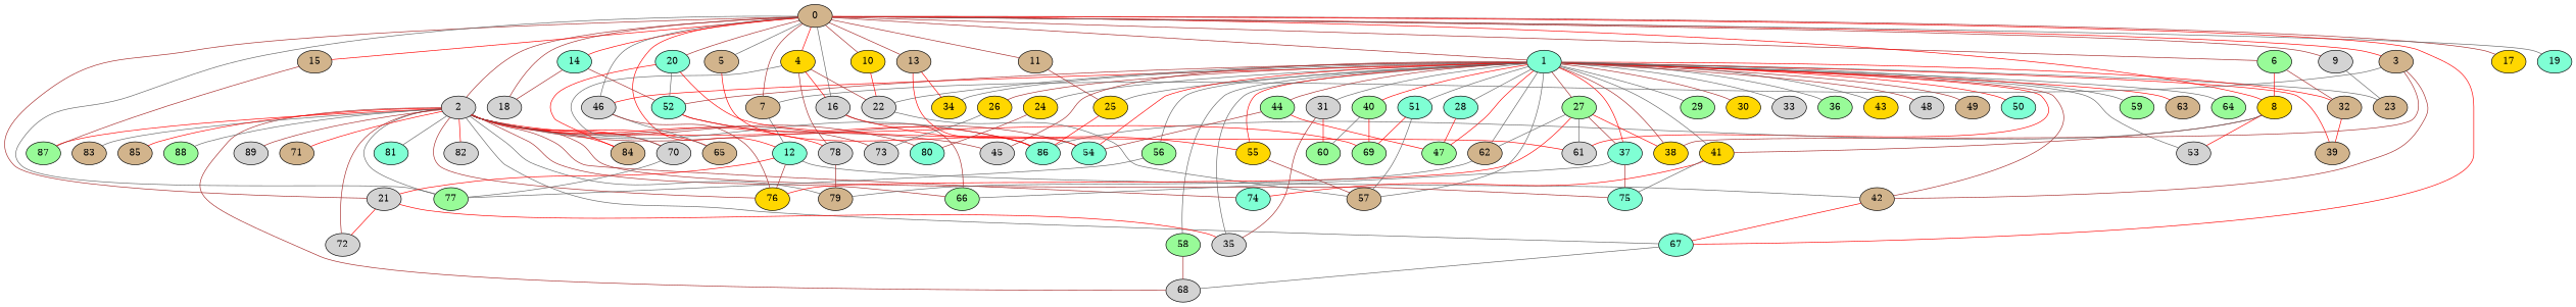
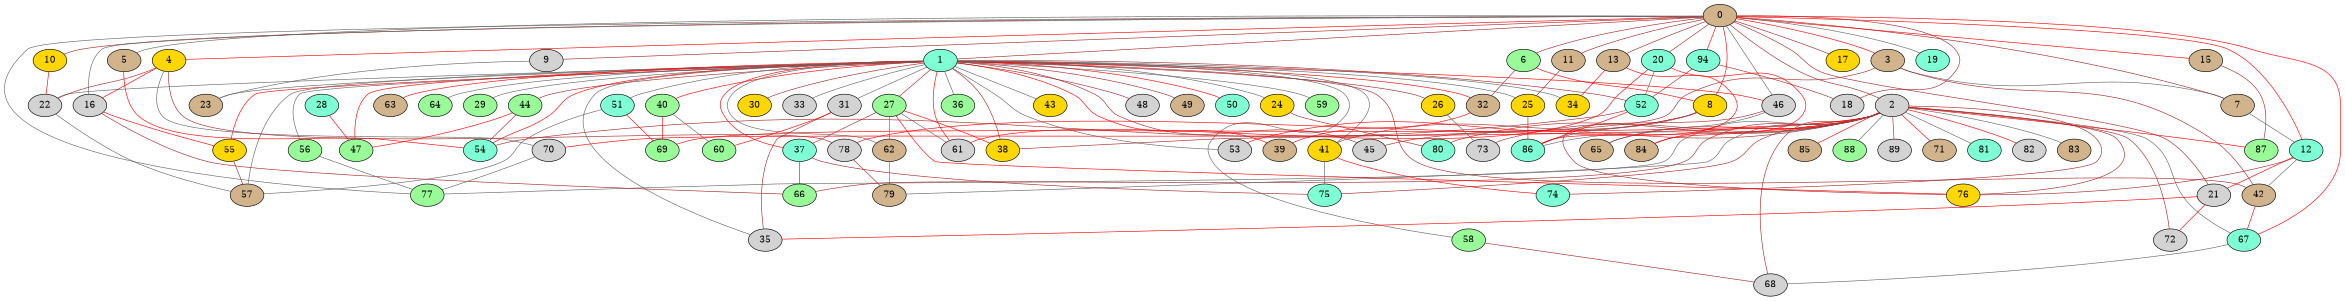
  graph {
    node [fillcolor=tan style=filled]
    edge [color=brown]
    1 [fillcolor=aquamarine]
    0
    2 [fillcolor=lightgrey]
    3
    4 [fillcolor=gold]
    5
    6 [fillcolor=palegreen]
    7
    8 [fillcolor=gold]
    9 [fillcolor=lightgrey]
    10 [fillcolor=gold]
    11
    12 [fillcolor=aquamarine]
    13
-   14 [fillcolor=aquamarine]
+   14 [fillcolor=aquamarine label=94]
    15
    16 [fillcolor=lightgrey]
    17 [fillcolor=gold]
    18 [fillcolor=lightgrey]
    19 [fillcolor=aquamarine]
    20 [fillcolor=aquamarine]
    21 [fillcolor=lightgrey]
    46 [fillcolor=lightgrey]
    77 [fillcolor=palegreen]
    67 [fillcolor=aquamarine]
    22 [fillcolor=lightgrey]
    23
    24 [fillcolor=gold]
    25 [fillcolor=gold]
    26 [fillcolor=gold]
    27 [fillcolor=palegreen]
    28 [fillcolor=aquamarine]
    29 [fillcolor=palegreen]
    30 [fillcolor=gold]
    31 [fillcolor=lightgrey]
    32
    33 [fillcolor=lightgrey]
    34 [fillcolor=gold]
    35 [fillcolor=lightgrey]
    36 [fillcolor=palegreen]
    37 [fillcolor=aquamarine]
    38 [fillcolor=gold]
    39
    40 [fillcolor=palegreen]
    41 [fillcolor=gold]
    42
    43 [fillcolor=gold]
    44 [fillcolor=palegreen]
    45 [fillcolor=lightgrey]
    47 [fillcolor=palegreen]
    48 [fillcolor=lightgrey]
    49
    50 [fillcolor=aquamarine]
    51 [fillcolor=aquamarine]
    52 [fillcolor=aquamarine]
    53 [fillcolor=lightgrey]
    54 [fillcolor=aquamarine]
    55 [fillcolor=gold]
    56 [fillcolor=palegreen]
    57
    58 [fillcolor=palegreen]
    59 [fillcolor=palegreen]
    61 [fillcolor=lightgrey]
    62
    63
    64 [fillcolor=palegreen]
    65
    66 [fillcolor=palegreen]
    68 [fillcolor=lightgrey]
    69 [fillcolor=palegreen]
    70 [fillcolor=lightgrey]
    71
    72 [fillcolor=lightgrey]
    73 [fillcolor=lightgrey]
    74 [fillcolor=aquamarine]
    75 [fillcolor=aquamarine]
    76 [fillcolor=gold]
    78 [fillcolor=lightgrey]
    79
    80 [fillcolor=aquamarine]
    81 [fillcolor=aquamarine]
    82 [fillcolor=lightgrey]
    83
    84
    85
    86 [fillcolor=aquamarine]
    87 [fillcolor=palegreen]
    88 [fillcolor=palegreen]
    89 [fillcolor=lightgrey]
    60 [fillcolor=palegreen]
    1 -- 46 [color=red]
    1 -- 22 [color=gray40]
    1 -- 23 [color=gray40]
    1 -- 24 [color=gray40]
    1 -- 25 [color=gray40]
    1 -- 26
    1 -- 27
-   1 -- 28 [color=gray40]
    1 -- 29 [color=gray40]
    1 -- 30
    1 -- 31 [color=gray40]
    1 -- 32 [color=red]
    1 -- 33 [color=gray40]
    1 -- 34 [color=gray40]
    1 -- 35 [color=gray40]
    1 -- 36 [color=gray40]
    1 -- 37 [color=red]
    1 -- 38
    1 -- 39 [color=red]
    1 -- 40 [color=red]
    1 -- 41 [color=gray40]
    1 -- 42
    1 -- 43 [color=gray40]
    1 -- 44
    1 -- 45
    1 -- 47 [color=red]
    1 -- 48
    1 -- 49
    1 -- 50 [color=red]
    1 -- 51 [color=gray40]
    1 -- 52
    1 -- 53 [color=gray40]
    1 -- 54 [color=red]
    1 -- 55 [color=red]
    1 -- 56 [color=gray40]
    1 -- 57 [color=gray40]
    1 -- 58 [color=gray40]
    1 -- 59 [color=gray40]
    1 -- 61 [color=red]
    1 -- 62 [color=gray40]
    1 -- 63 [color=red]
    1 -- 64 [color=gray40]
    0 -- 1
    0 -- 2
    0 -- 3 [color=red]
    0 -- 4 [color=red]
    0 -- 5 [color=gray40]
    0 -- 6
    0 -- 7
    0 -- 8 [color=red]
    0 -- 9
    0 -- 10
    0 -- 11
    0 -- 12 [color=red]
    0 -- 13
    0 -- 14 [color=red]
    0 -- 15 [color=red]
    0 -- 16 [color=gray40]
    0 -- 17
    0 -- 18
    0 -- 19 [color=gray40]
    0 -- 20
    0 -- 21
    0 -- 46 [color=gray40]
    0 -- 77 [color=gray40]
    0 -- 67 [color=red]
    2 -- 77 [color=gray40]
    2 -- 67 [color=gray40]
    2 -- 45
    2 -- 65 [color=red]
    2 -- 66
    2 -- 68
    2 -- 69 [color=red]
    2 -- 70 [color=red]
    2 -- 71 [color=red]
    2 -- 72
    2 -- 73
    2 -- 74
    2 -- 75
    2 -- 76
    2 -- 78 [color=red]
    2 -- 79 [color=gray40]
    2 -- 80
    2 -- 81 [color=gray40]
    2 -- 82 [color=red]
    2 -- 83 [color=gray40]
    2 -- 84 [color=red]
    2 -- 85 [color=red]
    2 -- 86 [color=gray40]
    2 -- 87 [color=red]
    2 -- 88 [color=gray40]
    2 -- 89
    3 -- 7 [color=gray40]
    3 -- 38
    3 -- 42
    4 -- 16 [color=red]
    4 -- 22
    4 -- 70 [color=gray40]
    4 -- 78
    5 -- 54 [color=red]
    6 -- 8 [color=red]
    6 -- 32
    7 -- 12 [color=gray40]
    8 -- 41
    8 -- 53 [color=red]
    8 -- 86 [color=gray40]
    9 -- 23 [color=gray40]
    10 -- 22 [color=red]
    11 -- 25
    12 -- 21 [color=red]
    12 -- 42 [color=gray40]
    12 -- 76
    13 -- 34 [color=red]
    13 -- 86 [color=red]
    14 -- 18
    14 -- 52
    15 -- 87
    16 -- 55 [color=red]
    16 -- 66
    20 -- 52 [color=gray40]
    20 -- 61 [color=red]
    20 -- 84 [color=red]
    21 -- 35 [color=red]
    21 -- 72 [color=red]
    46 -- 65 [color=gray40]
    46 -- 76
    67 -- 68 [color=gray40]
    22 -- 57 [color=gray40]
    24 -- 80
    25 -- 86 [color=red]
    26 -- 73 [color=gray40]
    27 -- 37
    27 -- 38 [color=red]
    27 -- 61 [color=gray40]
    27 -- 62 [color=gray40]
    27 -- 76 [color=red]
    28 -- 47 [color=red]
    31 -- 35
    31 -- 60 [color=red]
    32 -- 39 [color=red]
-   37 -- 66 [color=gray40]
+   37 -- 66 [color=red]
    37 -- 75
    40 -- 69 [color=red]
    40 -- 60 [color=gray40]
    41 -- 74 [color=red]
    41 -- 75 [color=gray40]
    42 -- 67 [color=red]
    44 -- 47 [color=red]
    44 -- 54
    51 -- 57 [color=gray40]
    51 -- 69 [color=red]
    52 -- 54
    52 -- 86 [color=red]
    55 -- 57
    56 -- 77 [color=gray40]
    58 -- 68
    62 -- 79 [color=gray40]
    70 -- 77 [color=gray40]
    78 -- 79
  }
